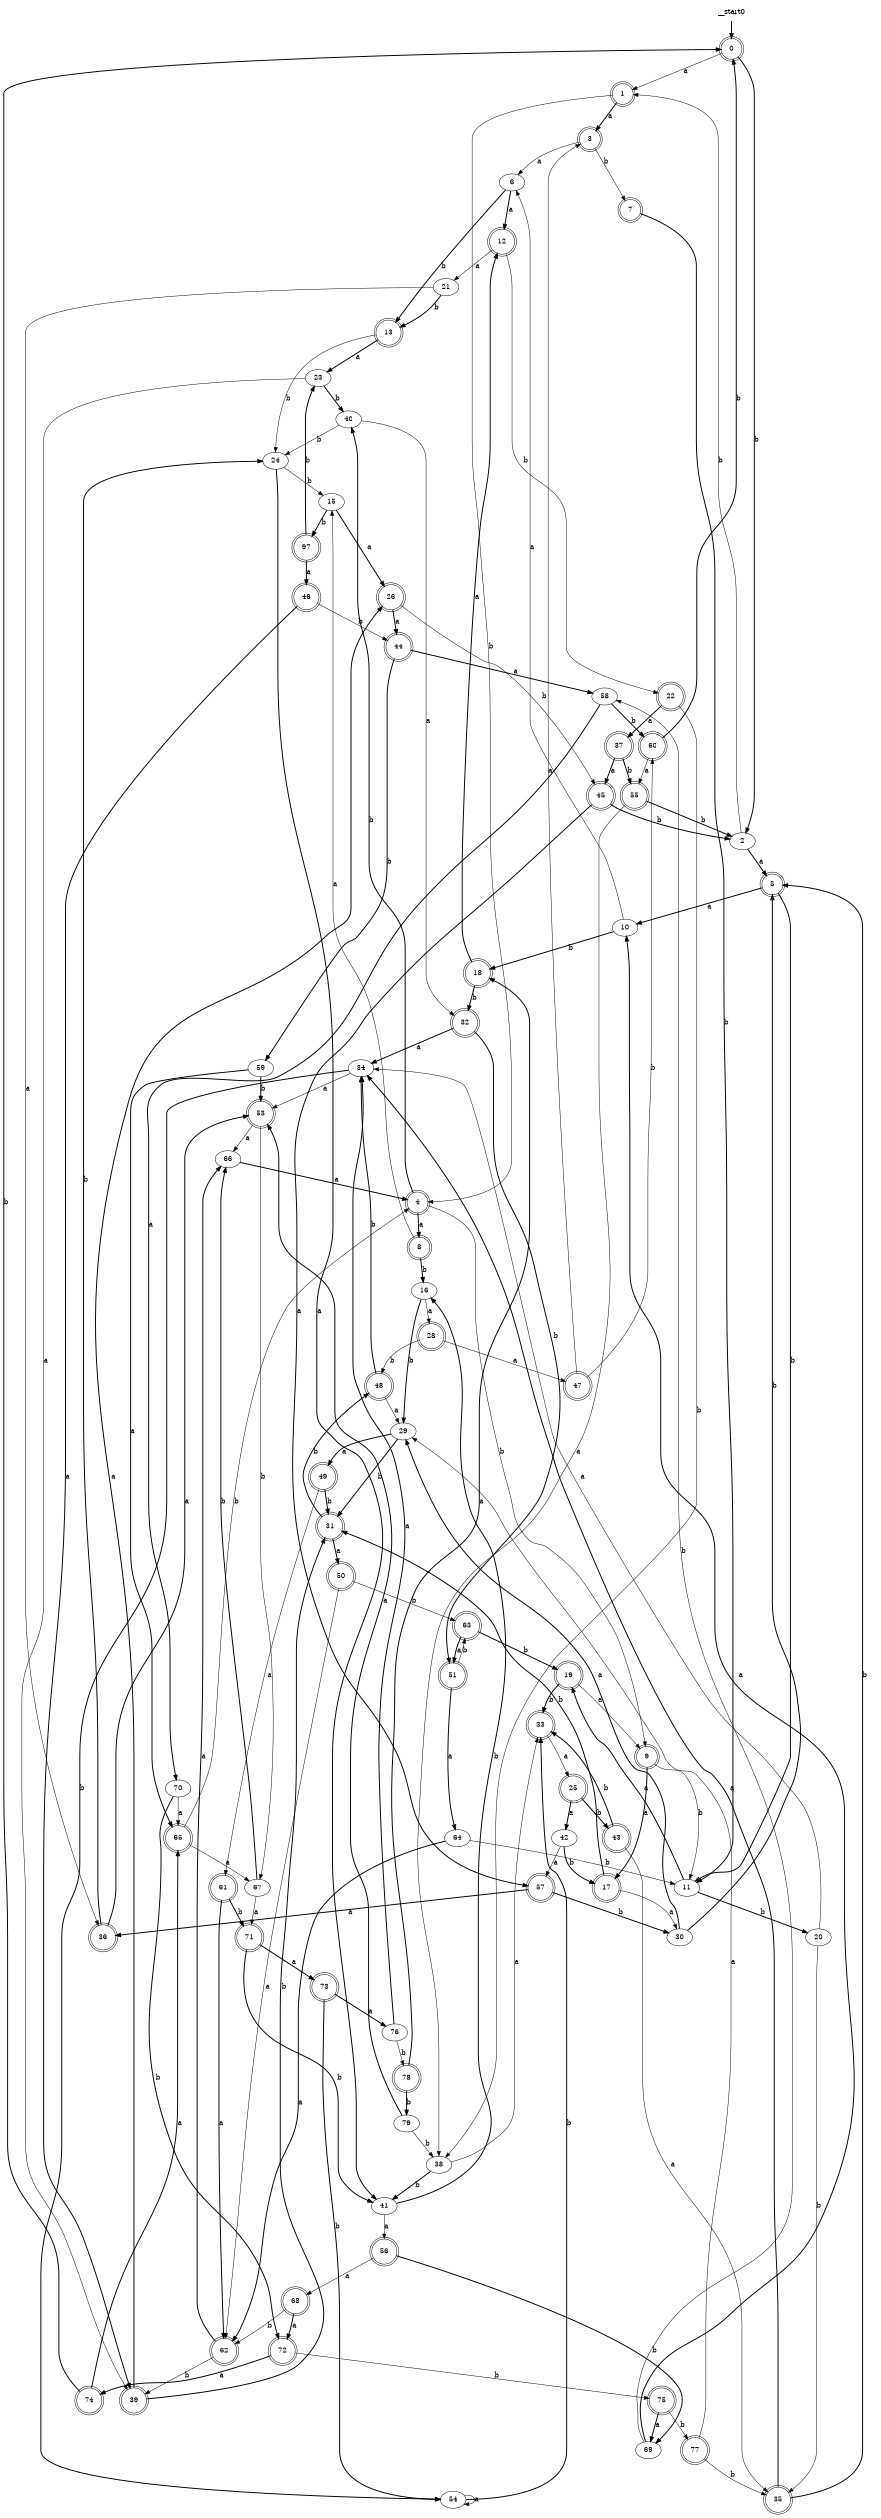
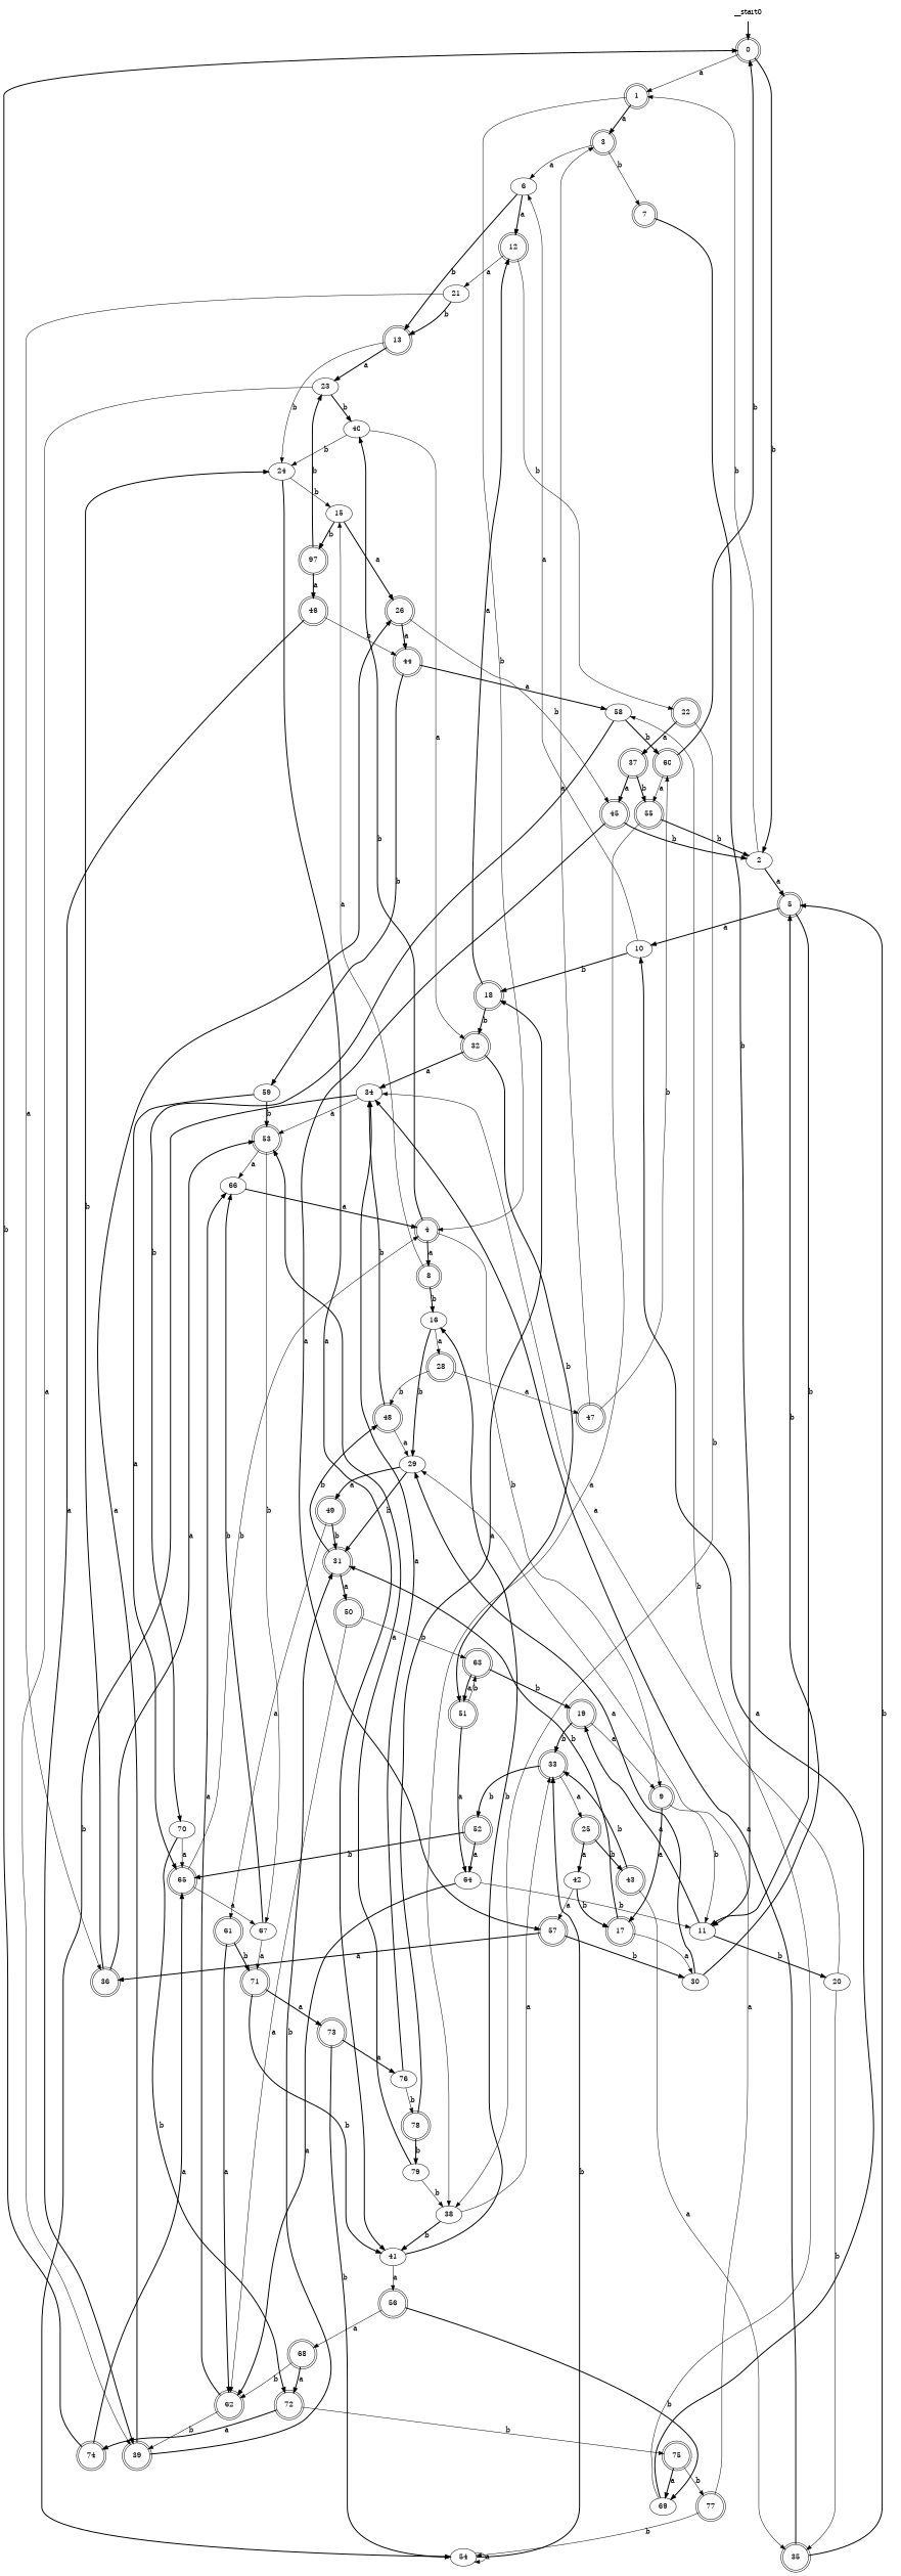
  digraph {
    node [shape=doublecircle]
    edge [style=bold]
    __start0 [shape=none]
    0
    1
    2 [shape=""]
    3
    4
    5
    6 [shape=""]
    7
    8
    9
    40 [shape=""]
    10 [shape=""]
    11 [shape=""]
    12
    13
    15 [shape=""]
    16 [shape=""]
    17
    18
    19
    20 [shape=""]
    21 [shape=""]
    22
    23 [shape=""]
    24 [shape=""]
    26
    n28 [label=97]
    28
    29 [shape=""]
    30 [shape=""]
    31
    32
    33
    34 [shape=""]
    35
    36
    37
    38 [shape=""]
    39
    41 [shape=""]
    42 [shape=""]
    25
    43
    44
    45
    46
    47
    48
    49
    50
    51
+   52
    53
    54 [shape=""]
    55
    56
    57
    58 [shape=""]
    59 [shape=""]
    60
    61
    62
    63
    64 [shape=""]
    65
    66 [shape=""]
    67 [shape=""]
    68
    69 [shape=""]
    70 [shape=""]
    71
    72
    73
    74
    75
    76 [shape=""]
    77
    78
    79 [shape=""]
    __start0 -> 0
    0 -> 1 [label=a style=solid]
    0 -> 2 [label=b]
    1 -> 3 [label=a]
    1 -> 4 [label=b style=solid]
    2 -> 1 [label=b style=solid]
    2 -> 5 [label=a]
    3 -> 6 [label=a style=solid]
    3 -> 7 [label=b style=solid]
    4 -> 8 [label=a]
    4 -> 9 [label=b style=solid]
    4 -> 40 [label=b]
    5 -> 10 [label=a]
    5 -> 11 [label=b]
    6 -> 12 [label=a]
    6 -> 13 [label=b]
    7 -> 11 [label=b]
    8 -> 15 [label=a style=solid]
    8 -> 16 [label=b]
    9 -> 11 [label=b style=solid]
    9 -> 17 [label=a]
    40 -> 24 [label=b style=solid]
    40 -> 32 [label=a style=solid]
    10 -> 6 [label=a style=solid]
    10 -> 18 [label=b]
    11 -> 19 [label=a]
    11 -> 20 [label=b]
    12 -> 21 [label=a style=solid]
    12 -> 22 [label=b style=solid]
    13 -> 23 [label=a]
    13 -> 24 [label=b style=solid]
    15 -> 26 [label=a]
    15 -> n28 [label=b]
    16 -> 28 [label=a style=solid]
    16 -> 29 [label=b]
    17 -> 30 [label=a style=solid]
    17 -> 31 [label=b]
    18 -> 12 [label=a]
    18 -> 32 [label=b]
    19 -> 9 [label=a style=solid]
    19 -> 33 [label=b]
    20 -> 34 [label=a style=solid]
    20 -> 35 [label=b style=solid]
    21 -> 13 [label=b]
    21 -> 36 [label=a style=solid]
    22 -> 37 [label=a]
    22 -> 38 [label=b style=solid]
    23 -> 40 [label=b]
    23 -> 39 [label=a style=solid]
    24 -> 15 [label=b style=solid]
    24 -> 41 [label=a]
    26 -> 44 [label=a]
    26 -> 45 [label=b style=solid]
    n28 -> 23 [label=b]
    n28 -> 46 [label=a]
    28 -> 47 [label=a style=solid]
    28 -> 48 [label=b style=solid]
    29 -> 31 [label=b]
    29 -> 49 [label=a]
    30 -> 5 [label=b]
    30 -> 29 [label=a]
    31 -> 48 [label=b]
    31 -> 50 [label=a]
    32 -> 34 [label=a]
    32 -> 51 [label=b]
    33 -> 25 [label=a style=solid]
+   33 -> 52 [label=b]
    34 -> 53 [label=a style=solid]
    34 -> 54 [label=b]
    35 -> 5 [label=b]
    35 -> 34 [label=a]
    36 -> 24 [label=b]
    36 -> 53 [label=a]
    37 -> 45 [label=a]
    37 -> 55 [label=b]
    38 -> 33 [label=a style=solid]
    38 -> 41 [label=b]
    39 -> 26 [label=a]
    39 -> 31 [label=b]
    41 -> 16 [label=b]
    41 -> 56 [label=a style=solid]
    42 -> 17 [label=b]
    42 -> 57 [label=a style=solid]
    25 -> 42 [label=a]
    25 -> 43 [label=b]
    43 -> 33 [label=b]
    43 -> 35 [label=a style=solid]
    44 -> 58 [label=a]
    44 -> 59 [label=b]
    45 -> 2 [label=b]
    45 -> 57 [label=a]
    46 -> 39 [label=a]
    46 -> 44 [label=b style=solid]
    47 -> 3 [label=a style=solid]
    47 -> 60 [label=b style=solid]
    48 -> 29 [label=a style=solid]
    48 -> 34 [label=b]
    49 -> 31 [label=b]
    49 -> 61 [label=a style=solid]
    50 -> 62 [label=a style=solid]
    50 -> 63 [label=b style=solid]
    51 -> 63 [label=b style=solid]
    51 -> 64 [label=a]
+   52 -> 64 [label=a]
+   52 -> 65 [label=b]
    53 -> 66 [label=a style=solid]
    53 -> 67 [label=b style=solid]
    54 -> 33 [label=b]
    54 -> 54 [label=a style=solid]
    55 -> 2 [label=b]
    55 -> 38 [label=a style=solid]
    56 -> 68 [label=a style=solid]
    56 -> 69 [label=b]
    57 -> 30 [label=b]
    57 -> 36 [label=a]
    58 -> 60 [label=b]
-   58 -> 70 [label=a]
+   58 -> 70 [label=b]
    59 -> 53 [label=b]
    59 -> 65 [label=a]
    60 -> 0 [label=b]
    60 -> 55 [label=a style=solid]
    61 -> 62 [label=a]
    61 -> 71 [label=b]
    62 -> 39 [label=b style=solid]
    62 -> 66 [label=a]
    63 -> 19 [label=b]
    63 -> 51 [label=a]
    64 -> 11 [label=b style=solid]
    64 -> 62 [label=a]
    65 -> 4 [label=b style=solid]
    65 -> 67 [label=a style=solid]
    66 -> 4 [label=a]
    67 -> 66 [label=b]
    67 -> 71 [label=a style=solid]
    68 -> 62 [label=b style=solid]
    68 -> 72 [label=a]
    69 -> 10 [label=a]
    69 -> 58 [label=b style=solid]
    70 -> 65 [label=a style=solid]
    70 -> 72 [label=b]
    71 -> 41 [label=b]
    71 -> 73 [label=a]
    72 -> 74 [label=a]
    72 -> 75 [label=b style=solid]
    73 -> 54 [label=b]
    73 -> 76 [label=a]
    74 -> 0 [label=b]
    74 -> 65 [label=a]
    75 -> 69 [label=a]
    75 -> 77 [label=b style=solid]
    76 -> 34 [label=a]
    76 -> 78 [label=b style=solid]
    77 -> 29 [label=a style=solid]
-   77 -> 35 [label=b style=solid]
+   77 -> 54 [label=b style=solid]
    78 -> 18 [label=a]
    78 -> 79 [label=b]
    79 -> 38 [label=b style=solid]
    79 -> 53 [label=a]
  }
